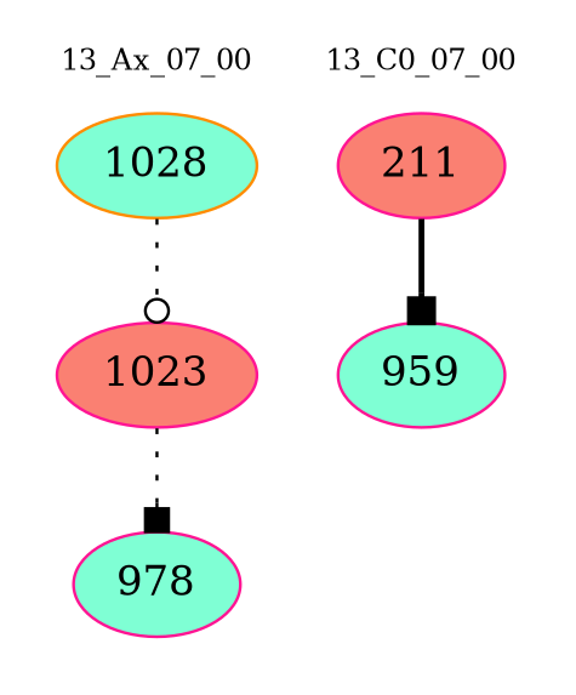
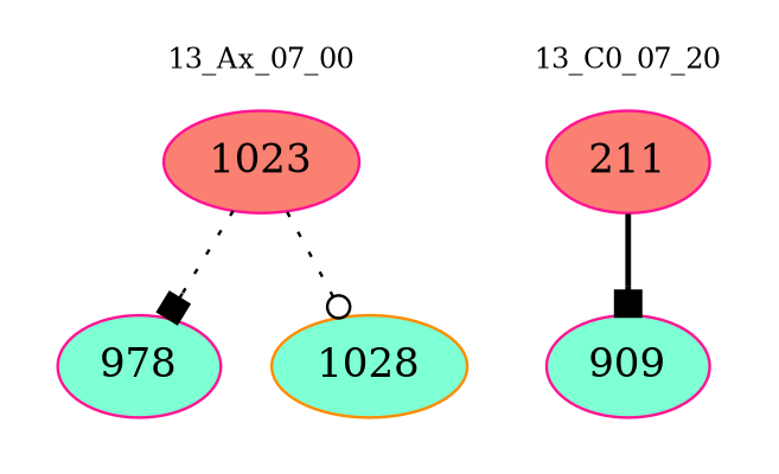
  digraph {
    node [color=deeppink fillcolor=aquamarine style=filled]
    edge [arrowhead=box color=black style=dotted]
    n1 [fillcolor=salmon label=1023]
    n2 [label=978]
    n3 [color=darkorange label=1028]
    n4 [fillcolor=salmon label=211]
-   n5 [label=959]
+   n5 [label=909]
    subgraph cluster_1 {
      color=white
      fontsize=10
      label="13_Ax_07_00"
      n1
      n2
      n3
    }
    subgraph cluster_2 {
      color=white
      fontsize=10
-     label="13_C0_07_00"
+     label="13_C0_07_20"
      n4
      n5
    }
    n1 -> n2
-   n3 -> n1 [arrowhead=odot]
+   n1 -> n3 [arrowhead=odot]
    n4 -> n5 [style=bold]
  }
